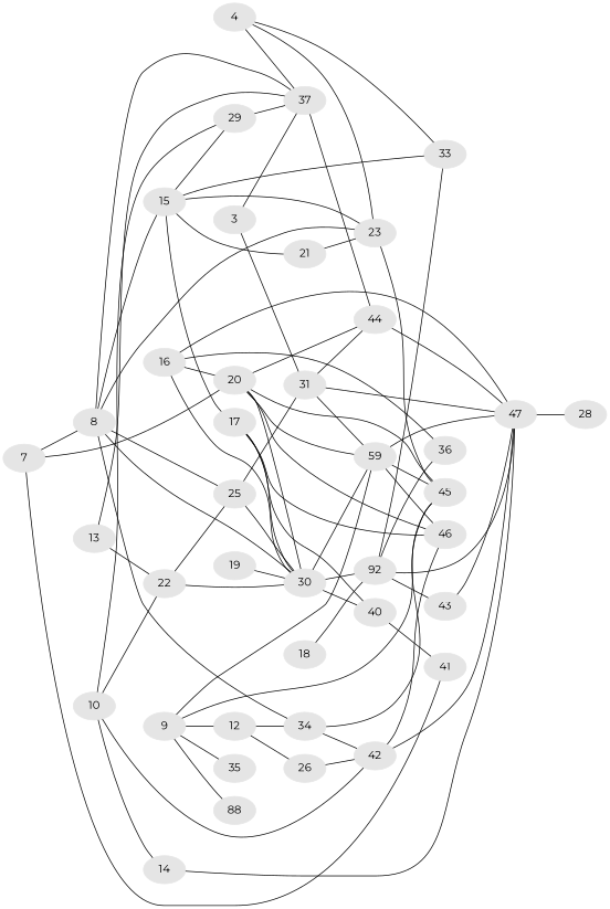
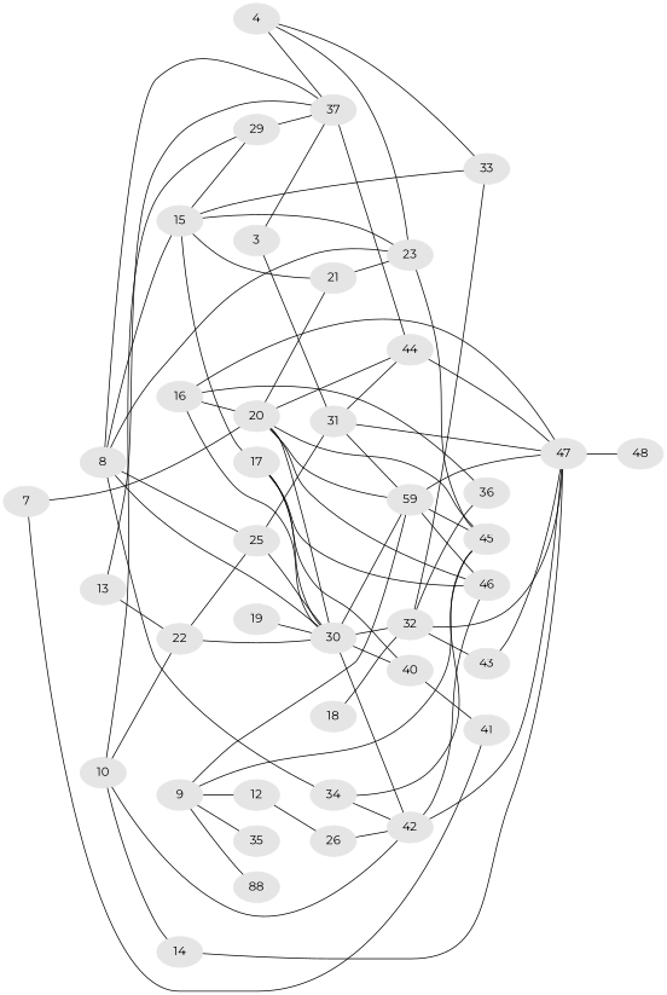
  graph {
    fontname=Montserrat
    rankdir=LR
    node [color=gray90 fontname=Montserrat style=filled]
    edge [fontname=Montserrat weight=1.0]
    3
    31
    37
    n4 [label=59]
    47
    44
    4
    23
    33
    45
    7
    8
    20
    41
    15
    25
    30
    34
    21
    46
    29
    17
    42
    40
-   32 [label=92]
+   32
    9
    12
    n28 [label=88]
    35
    26
    10
    14
    22
    13
-   48 [label=28]
+   48
    16
    36
    18
    43
    19
    3 -- 31
    3 -- 37
    31 -- n4
    31 -- 47
    31 -- 44
    37 -- 44
    n4 -- 47 [weight=4.0]
    n4 -- 45
    n4 -- 46
    47 -- 48
    44 -- 47
    4 -- 37
    4 -- 23
    4 -- 33
    23 -- 45 [weight=2.0]
-   7 -- 8
    7 -- 20
    7 -- 41
    8 -- 37
    8 -- 23
    8 -- 15
    8 -- 25
    8 -- 30
    8 -- 34
    20 -- n4
    20 -- 44
    20 -- 45 [weight=2.0]
    20 -- 30
+   20 -- 21
    20 -- 46
    15 -- 23
    15 -- 33
    15 -- 21
    15 -- 29
    15 -- 17
    25 -- 31
    25 -- 30
    30 -- n4
+   30 -- 42
    30 -- 40
    30 -- 32
    34 -- 45
    34 -- 42
    21 -- 23
    29 -- 37
    17 -- 30
    17 -- 46
    17 -- 40
    42 -- 47
    42 -- 46
    40 -- 41
    32 -- 47
    32 -- 33
    32 -- 36
    32 -- 43
    9 -- n4
    9 -- 45
    9 -- 12
    9 -- n28
    9 -- 35
-   12 -- 34
    12 -- 26
    26 -- 42 [weight=2.0]
    10 -- 29
    10 -- 42
    10 -- 14
    10 -- 22
    14 -- 47
    22 -- 25
    22 -- 30
    13 -- 37
    13 -- 22
    16 -- 47
    16 -- 20
    16 -- 30
    16 -- 36
    18 -- 32
    43 -- 47
    19 -- 30
  }
